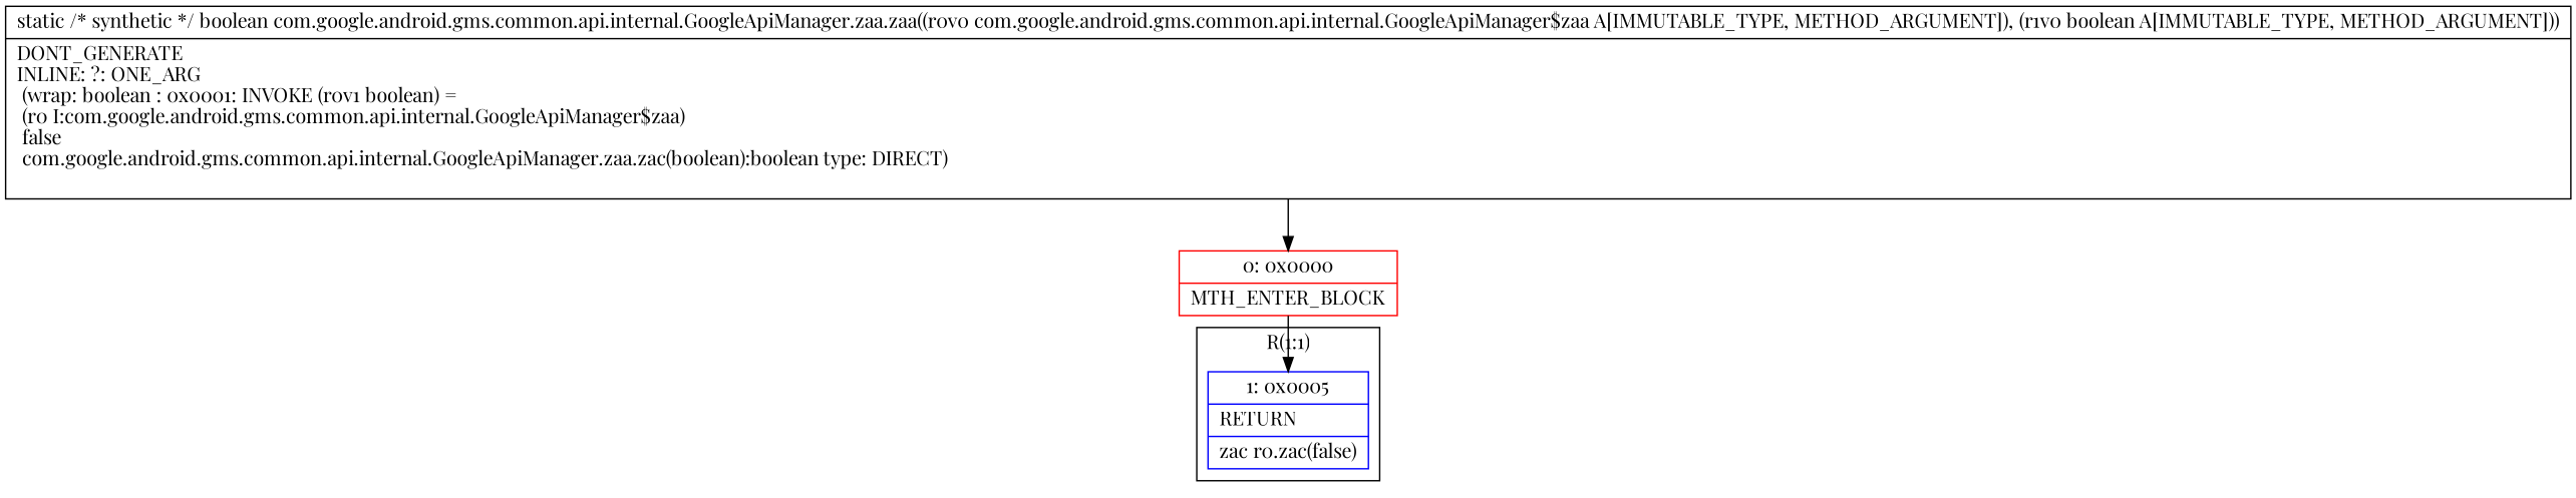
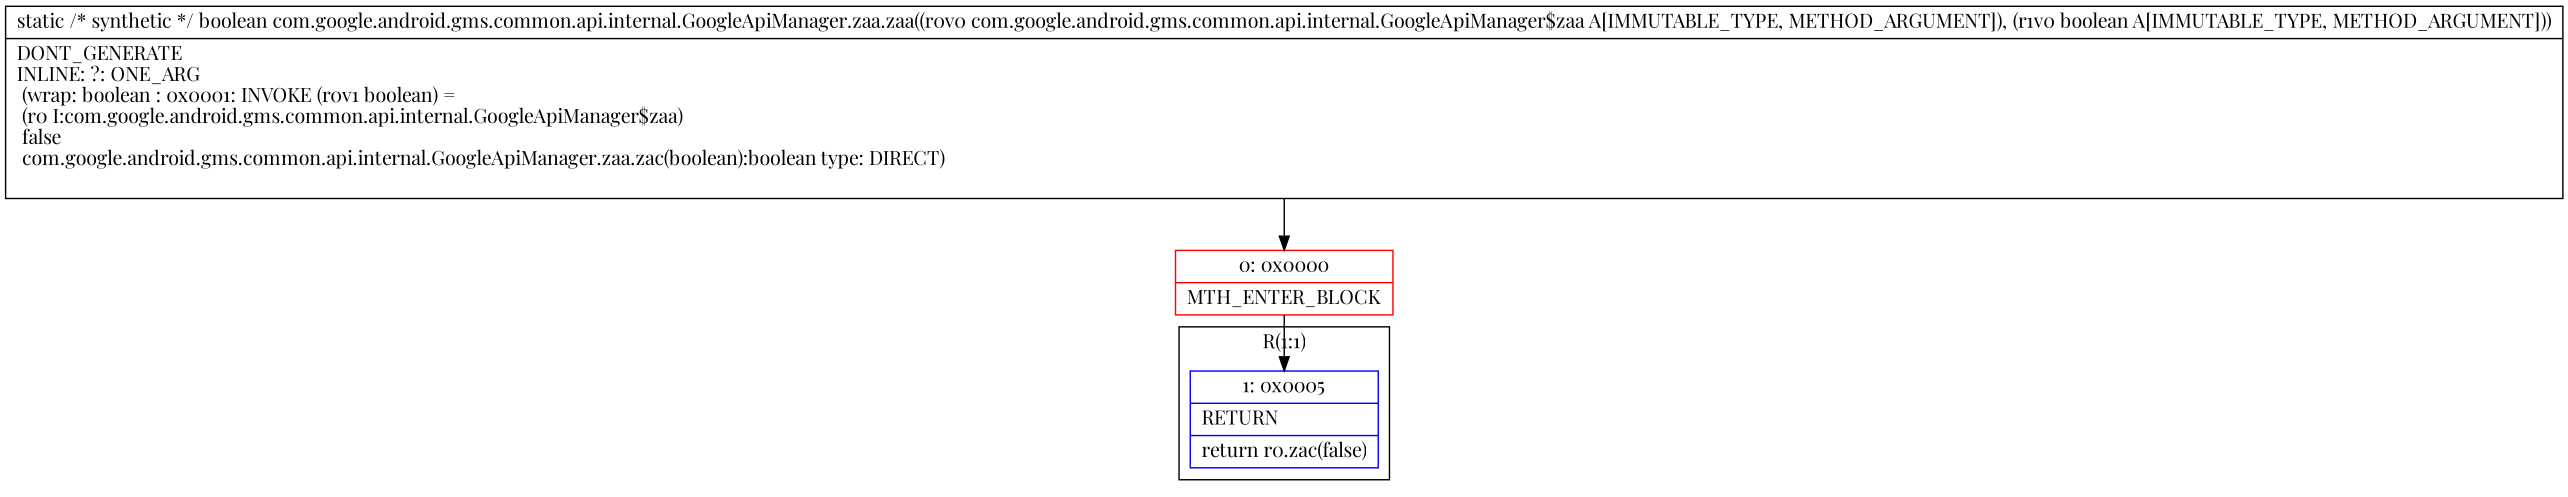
  digraph {
    fontname="Playfair Display"
    node [shape=record fontname="Playfair Display"]
    edge [fontname="Playfair Display"]
-   n1 [color=blue label="{1\:\ 0x0005|RETURN\l|zac r0.zac(false)\l}"]
+   n1 [color=blue label="{1\:\ 0x0005|RETURN\l|return r0.zac(false)\l}"]
    n2 [color=red label="{0\:\ 0x0000|MTH_ENTER_BLOCK\l}"]
    n3 [label="{static \/* synthetic *\/ boolean com.google.android.gms.common.api.internal.GoogleApiManager.zaa.zaa((r0v0 com.google.android.gms.common.api.internal.GoogleApiManager$zaa A[IMMUTABLE_TYPE, METHOD_ARGUMENT]), (r1v0 boolean A[IMMUTABLE_TYPE, METHOD_ARGUMENT]))  | DONT_GENERATE\lINLINE: ?: ONE_ARG  \l  (wrap: boolean : 0x0001: INVOKE  (r0v1 boolean) = \l  (r0 I:com.google.android.gms.common.api.internal.GoogleApiManager$zaa)\l  false\l com.google.android.gms.common.api.internal.GoogleApiManager.zaa.zac(boolean):boolean type: DIRECT)\l\l}"]
    subgraph cluster_1 {
      label="R(1:1)"
      n1
    }
    n2 -> n1
    n3 -> n2
  }
